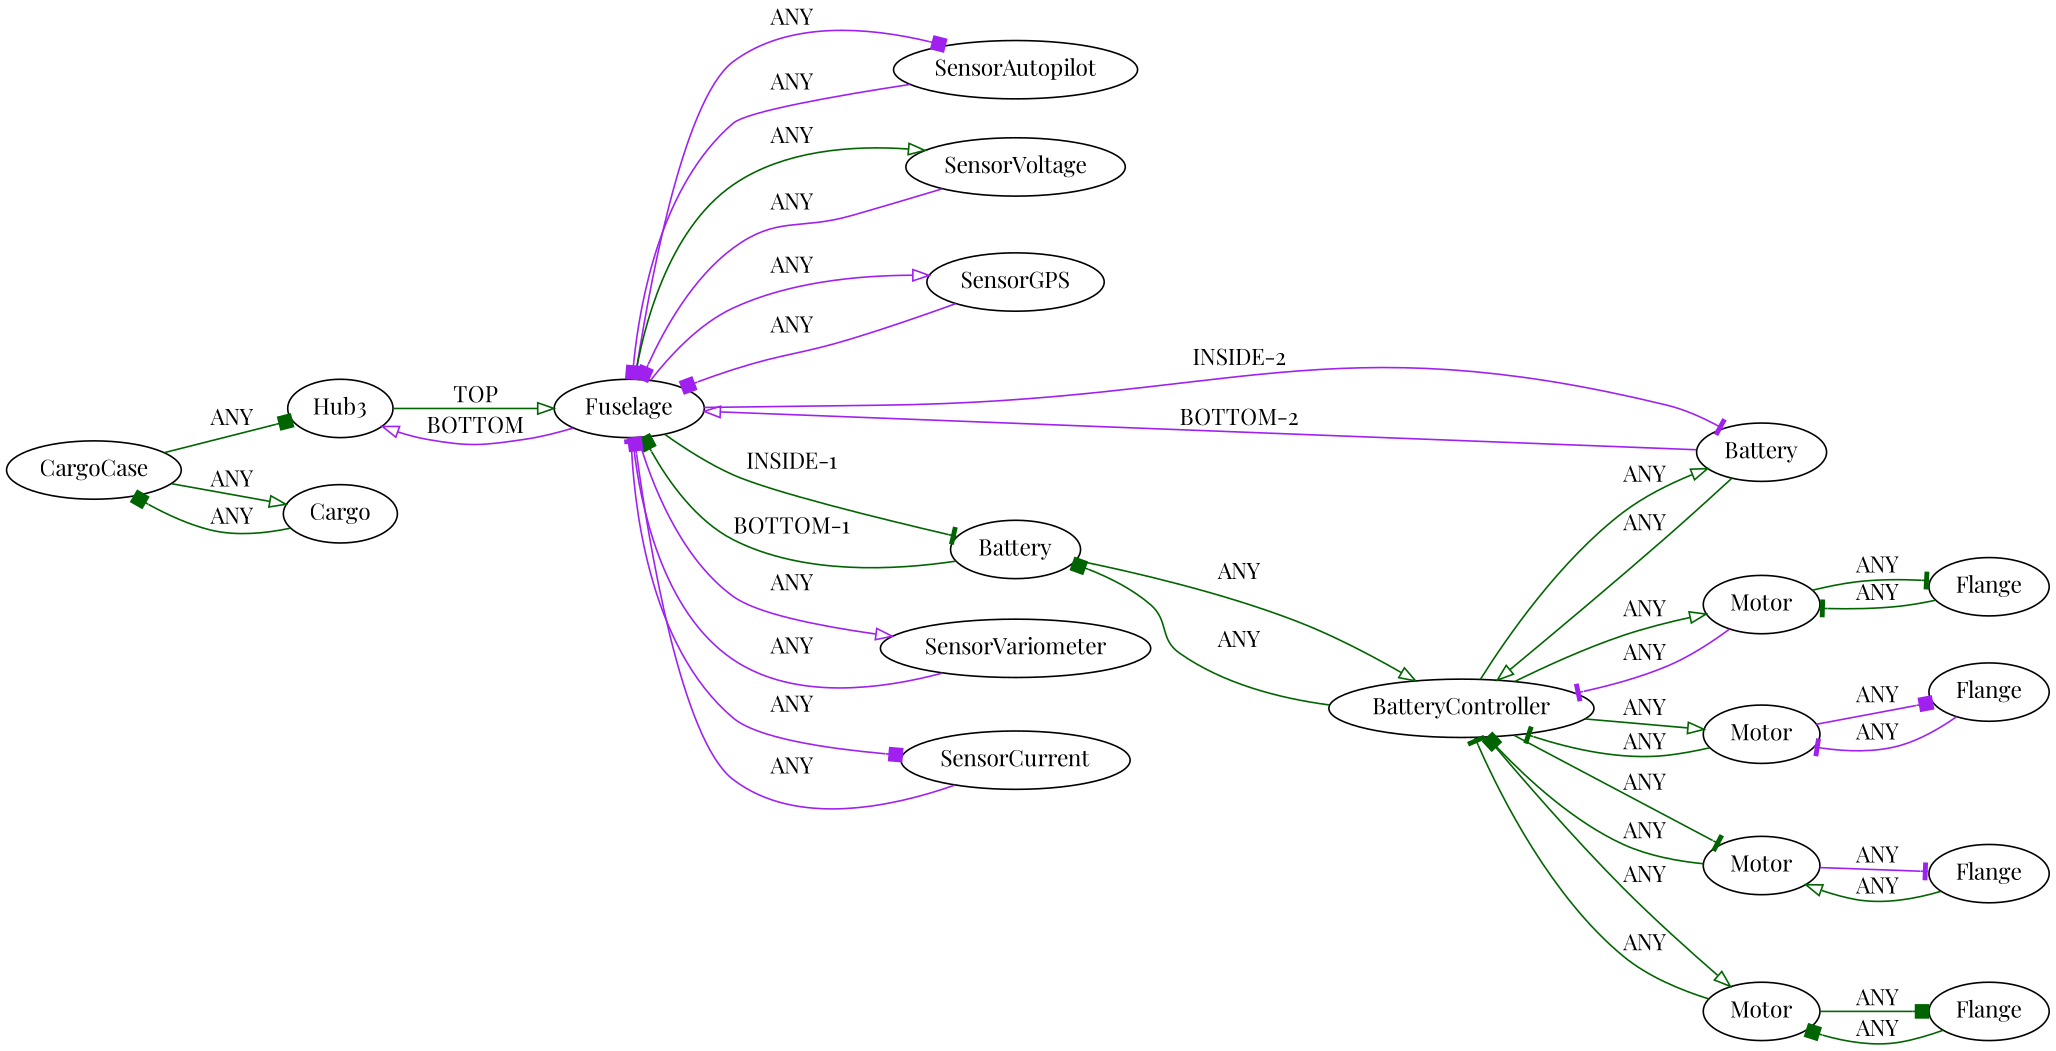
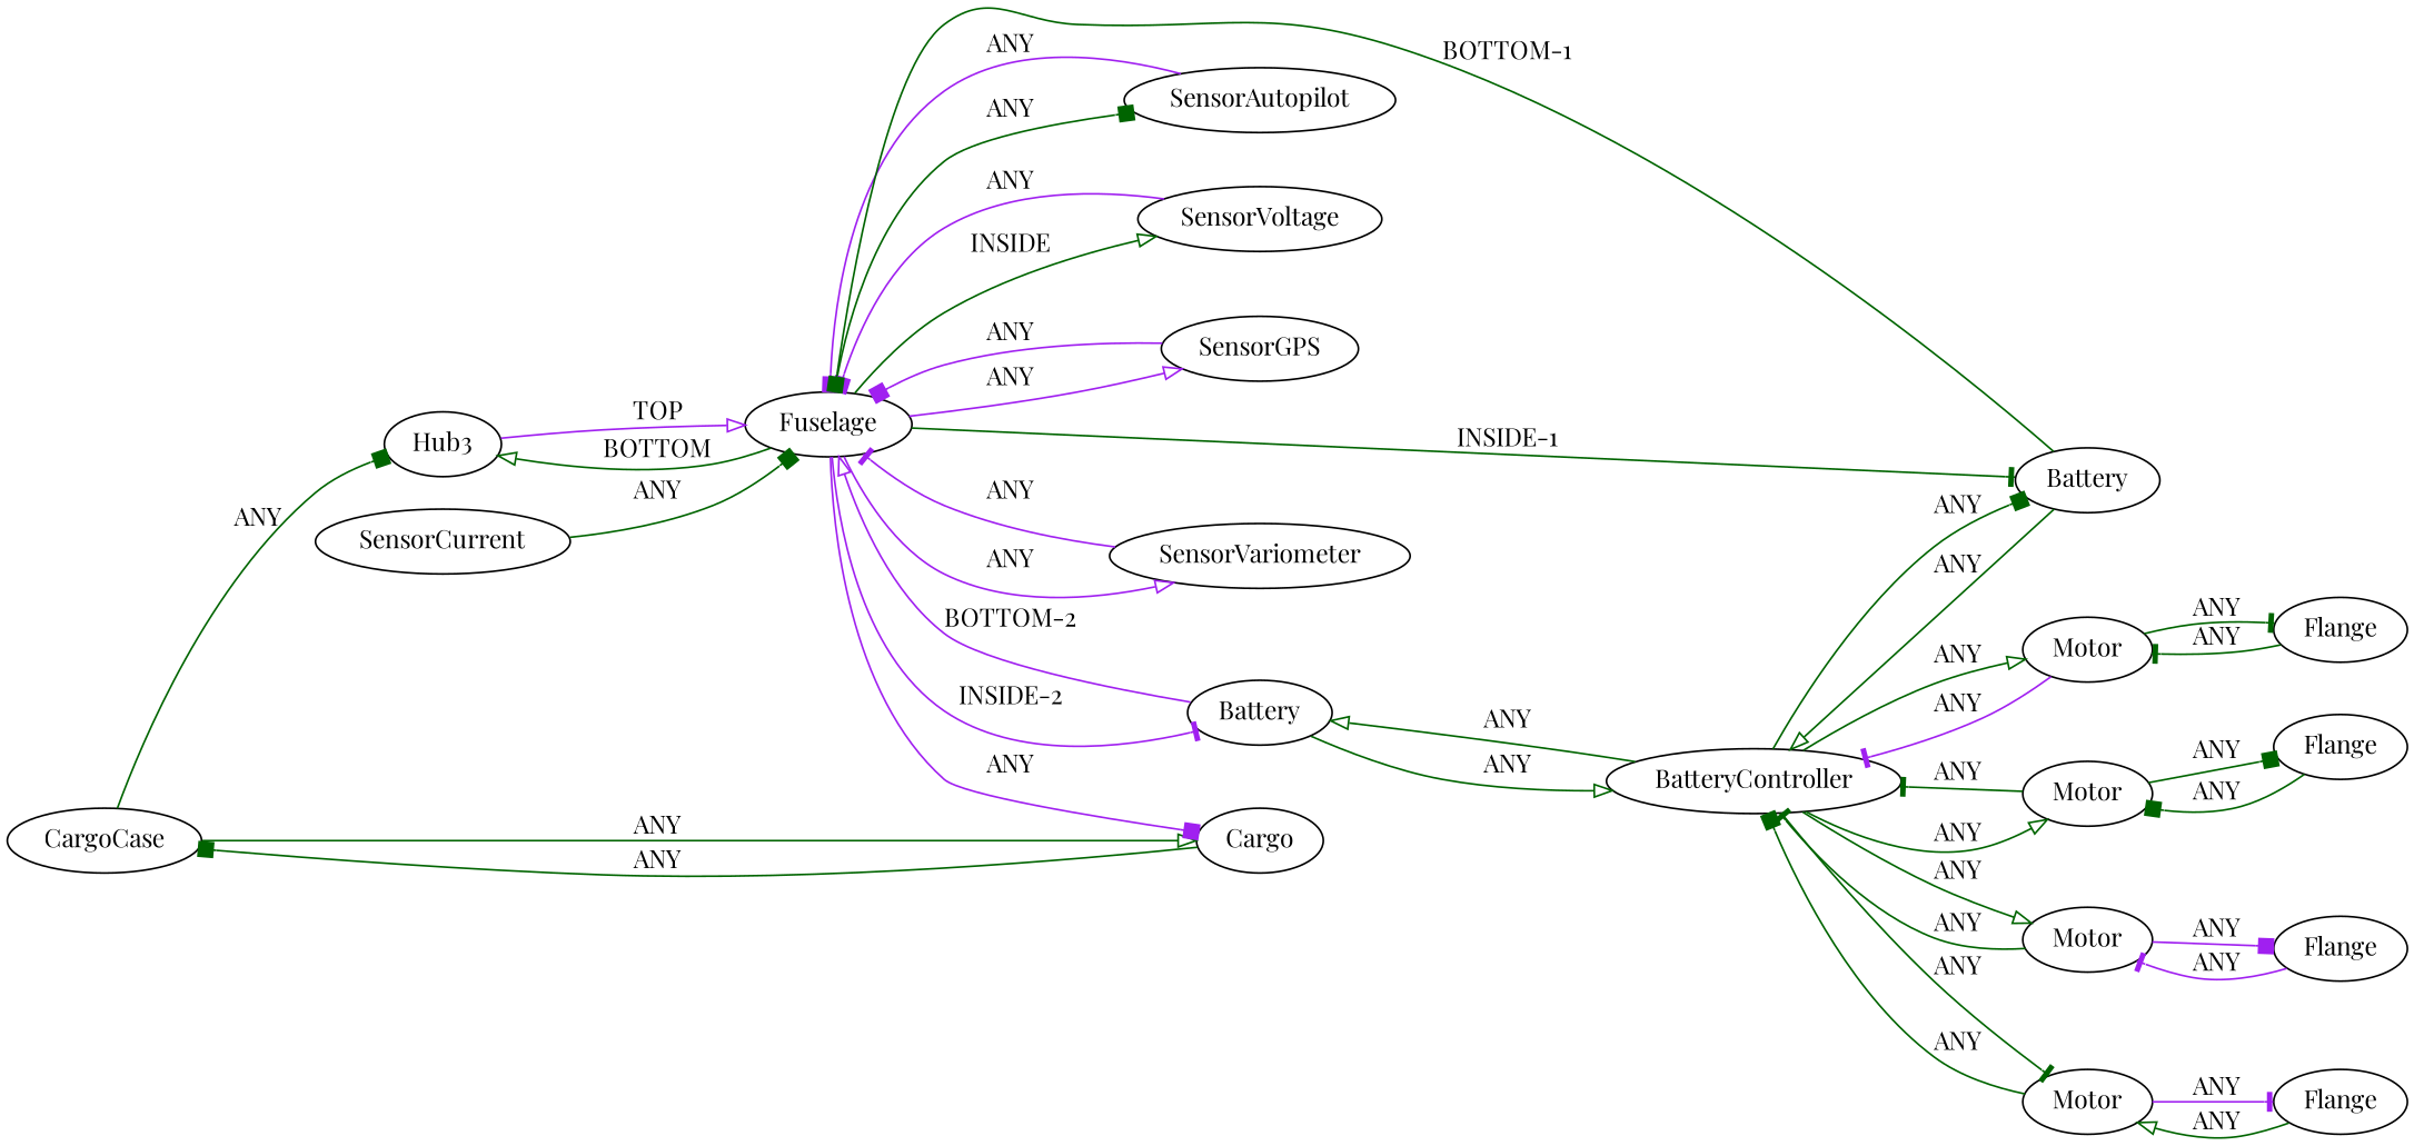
  digraph {
    fontname="Playfair Display"
    rankdir=LR
    node [fontname="Playfair Display"]
    edge [arrowhead=box color=darkgreen fontname="Playfair Display"]
    n1 [instance=CargoCase_instance_1 label=CargoCase]
    n2 [instance=Hub3_instance_4 label=Hub3]
    n3 [instance=Cargo_instance_1 label=Cargo]
    n4 [instance=Fuselage_instance_1 label=Fuselage]
    n5 [instance=SensorAutopilot_instance_1 label=SensorAutopilot]
    n6 [instance=SensorVoltage_instance_1 label=SensorVoltage]
    n7 [instance=SensorGPS_instance_1 label=SensorGPS]
    n8 [instance=Battery_instance_1 label=Battery]
    n9 [instance=SensorVariometer_instance_1 label=SensorVariometer]
    n10 [instance=Battery_instance_2 label=Battery]
    n11 [instance=SensorCurrent_instance_1 label=SensorCurrent]
    n12 [instance=BatteryController_instance_1 label=BatteryController]
    n13 [instance=Flange_instance_1 label=Flange]
    n14 [instance=Motor_instance_1 label=Motor]
    n15 [instance=Motor_instance_4 label=Motor]
    n16 [instance=Motor_instance_2 label=Motor]
    n17 [instance=Motor_instance_3 label=Motor]
    n18 [instance=Flange_instance_2 label=Flange]
    n19 [instance=Flange_instance_3 label=Flange]
    n20 [instance=Flange_instance_4 label=Flange]
    n1 -> n2 [label=ANY]
    n1 -> n3 [arrowhead=onormal label=ANY]
-   n2 -> n4 [arrowhead=onormal label=TOP]
+   n2 -> n4 [arrowhead=onormal color=purple label=TOP]
    n3 -> n1 [label=ANY]
-   n4 -> n2 [arrowhead=onormal color=purple label=BOTTOM]
-   n4 -> n5 [color=purple label=ANY]
-   n4 -> n6 [arrowhead=onormal label=ANY]
+   n4 -> n2 [arrowhead=onormal label=BOTTOM]
+   n4 -> n5 [label=ANY]
+   n4 -> n6 [arrowhead=onormal label=INSIDE]
    n4 -> n7 [arrowhead=onormal color=purple label=ANY]
    n4 -> n8 [arrowhead=tee label="INSIDE-1"]
    n4 -> n9 [arrowhead=onormal color=purple label=ANY]
    n4 -> n10 [arrowhead=tee color=purple label="INSIDE-2"]
-   n4 -> n11 [color=purple label=ANY]
+   n4 -> n3 [color=purple label=ANY]
    n5 -> n4 [color=purple label=ANY]
    n6 -> n4 [color=purple label=ANY]
    n7 -> n4 [color=purple label=ANY]
    n8 -> n4 [label="BOTTOM-1"]
    n8 -> n12 [arrowhead=onormal label=ANY]
    n9 -> n4 [arrowhead=tee color=purple label=ANY]
    n10 -> n4 [arrowhead=onormal color=purple label="BOTTOM-2"]
    n10 -> n12 [arrowhead=onormal label=ANY]
-   n11 -> n4 [color=purple label=ANY]
+   n11 -> n4 [label=ANY]
    n12 -> n8 [label=ANY]
    n12 -> n10 [arrowhead=onormal label=ANY]
    n12 -> n14 [arrowhead=onormal label=ANY]
    n12 -> n15 [arrowhead=onormal label=ANY]
    n12 -> n16 [arrowhead=tee label=ANY]
    n12 -> n17 [arrowhead=onormal label=ANY]
    n13 -> n14 [arrowhead=tee label=ANY]
    n14 -> n12 [arrowhead=tee color=purple label=ANY]
    n14 -> n13 [arrowhead=tee label=ANY]
    n15 -> n12 [arrowhead=tee label=ANY]
    n15 -> n18 [color=purple label=ANY]
    n16 -> n12 [label=ANY]
    n16 -> n19 [arrowhead=tee color=purple label=ANY]
    n17 -> n12 [arrowhead=tee label=ANY]
    n17 -> n20 [label=ANY]
    n18 -> n15 [arrowhead=tee color=purple label=ANY]
    n19 -> n16 [arrowhead=onormal label=ANY]
    n20 -> n17 [label=ANY]
  }
